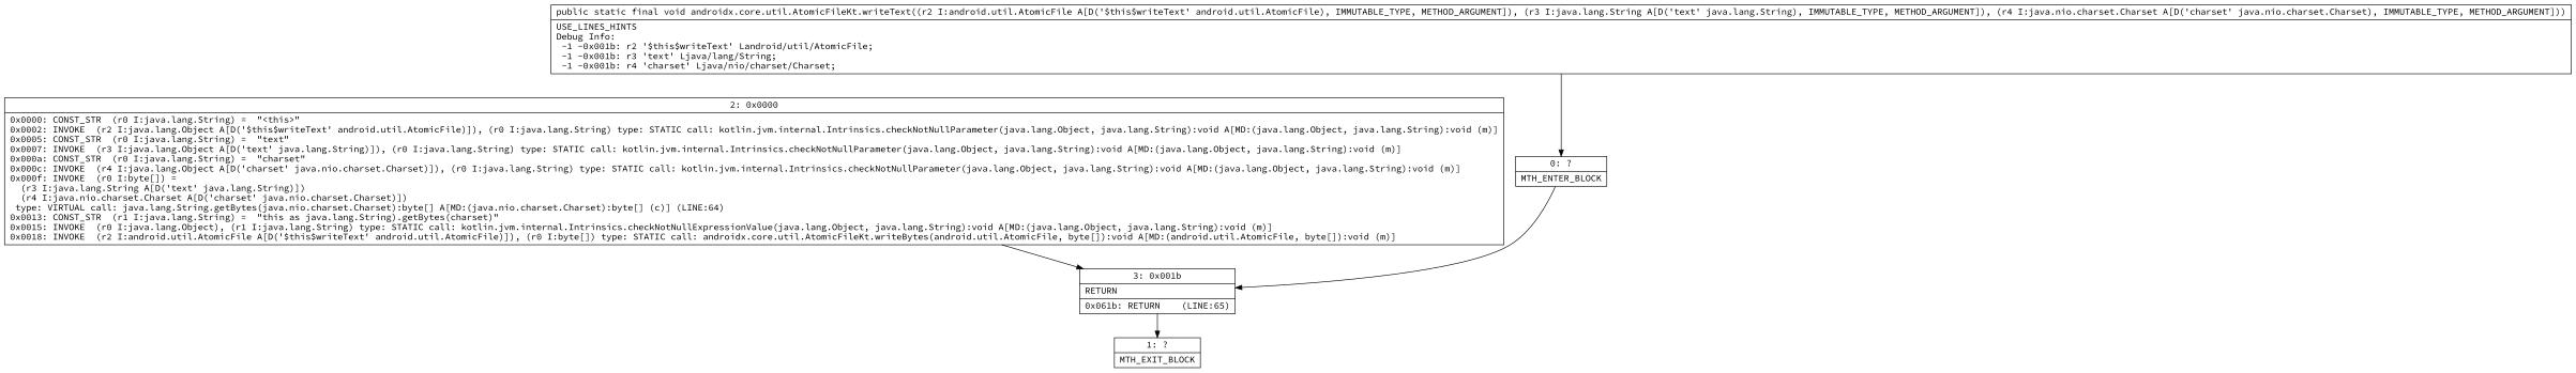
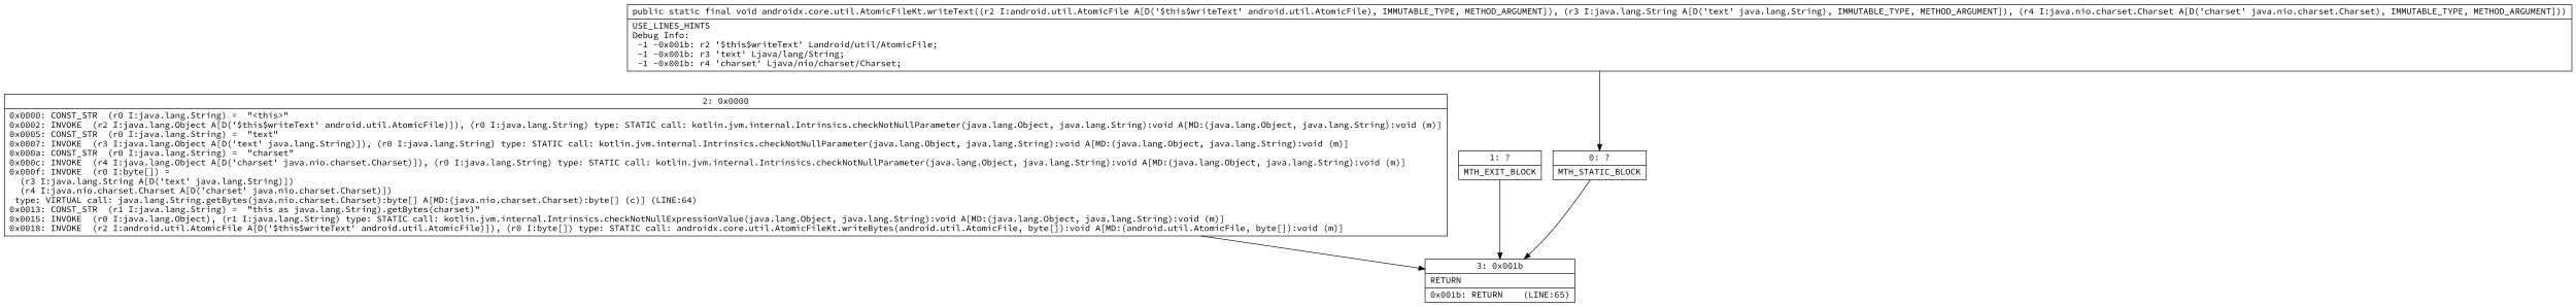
  digraph {
    fontname="Source Code Pro"
    node [fontname="Source Code Pro" shape=record]
    edge [fontname="Source Code Pro"]
-   n1 [label="{0\:\ ?|MTH_ENTER_BLOCK\l}"]
-   n2 [label="{3\:\ 0x001b|RETURN\l|0x061b: RETURN    (LINE:65)\l}"]
+   n1 [label="{0\:\ ?|MTH_STATIC_BLOCK\l}"]
+   n2 [label="{3\:\ 0x001b|RETURN\l|0x001b: RETURN    (LINE:65)\l}"]
    n3 [label="{2\:\ 0x0000|0x0000: CONST_STR  (r0 I:java.lang.String) =  \"\<this\>\" \l0x0002: INVOKE  (r2 I:java.lang.Object A[D('$this$writeText' android.util.AtomicFile)]), (r0 I:java.lang.String) type: STATIC call: kotlin.jvm.internal.Intrinsics.checkNotNullParameter(java.lang.Object, java.lang.String):void A[MD:(java.lang.Object, java.lang.String):void (m)]\l0x0005: CONST_STR  (r0 I:java.lang.String) =  \"text\" \l0x0007: INVOKE  (r3 I:java.lang.Object A[D('text' java.lang.String)]), (r0 I:java.lang.String) type: STATIC call: kotlin.jvm.internal.Intrinsics.checkNotNullParameter(java.lang.Object, java.lang.String):void A[MD:(java.lang.Object, java.lang.String):void (m)]\l0x000a: CONST_STR  (r0 I:java.lang.String) =  \"charset\" \l0x000c: INVOKE  (r4 I:java.lang.Object A[D('charset' java.nio.charset.Charset)]), (r0 I:java.lang.String) type: STATIC call: kotlin.jvm.internal.Intrinsics.checkNotNullParameter(java.lang.Object, java.lang.String):void A[MD:(java.lang.Object, java.lang.String):void (m)]\l0x000f: INVOKE  (r0 I:byte[]) = \l  (r3 I:java.lang.String A[D('text' java.lang.String)])\l  (r4 I:java.nio.charset.Charset A[D('charset' java.nio.charset.Charset)])\l type: VIRTUAL call: java.lang.String.getBytes(java.nio.charset.Charset):byte[] A[MD:(java.nio.charset.Charset):byte[] (c)] (LINE:64)\l0x0013: CONST_STR  (r1 I:java.lang.String) =  \"this as java.lang.String).getBytes(charset)\" \l0x0015: INVOKE  (r0 I:java.lang.Object), (r1 I:java.lang.String) type: STATIC call: kotlin.jvm.internal.Intrinsics.checkNotNullExpressionValue(java.lang.Object, java.lang.String):void A[MD:(java.lang.Object, java.lang.String):void (m)]\l0x0018: INVOKE  (r2 I:android.util.AtomicFile A[D('$this$writeText' android.util.AtomicFile)]), (r0 I:byte[]) type: STATIC call: androidx.core.util.AtomicFileKt.writeBytes(android.util.AtomicFile, byte[]):void A[MD:(android.util.AtomicFile, byte[]):void (m)]\l}"]
    n4 [label="{1\:\ ?|MTH_EXIT_BLOCK\l}"]
    n5 [label="{public static final void androidx.core.util.AtomicFileKt.writeText((r2 I:android.util.AtomicFile A[D('$this$writeText' android.util.AtomicFile), IMMUTABLE_TYPE, METHOD_ARGUMENT]), (r3 I:java.lang.String A[D('text' java.lang.String), IMMUTABLE_TYPE, METHOD_ARGUMENT]), (r4 I:java.nio.charset.Charset A[D('charset' java.nio.charset.Charset), IMMUTABLE_TYPE, METHOD_ARGUMENT]))  | USE_LINES_HINTS\lDebug Info:\l  \-1 \-0x001b: r2 '$this$writeText' Landroid\/util\/AtomicFile;\l  \-1 \-0x001b: r3 'text' Ljava\/lang\/String;\l  \-1 \-0x001b: r4 'charset' Ljava\/nio\/charset\/Charset;\l}"]
    n1 -> n2
-   n2 -> n4
+   n4 -> n2
    n3 -> n2
    n5 -> n1
  }
